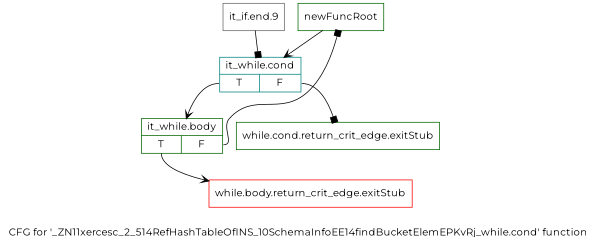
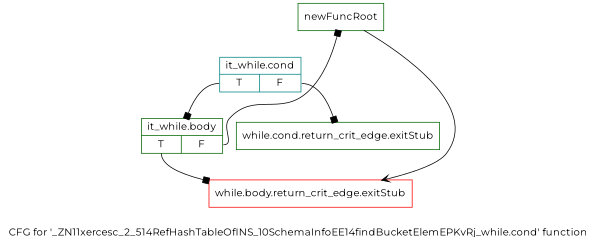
  digraph {
    fontname=Montserrat
    label="CFG for '_ZN11xercesc_2_514RefHashTableOfINS_10SchemaInfoEE14findBucketElemEPKvRj_while.cond' function"
    node [color=darkgreen fontname=Montserrat shape=record]
    edge [arrowhead=box fontname=Montserrat]
    n1 [label="{newFuncRoot}"]
    n2 [color=teal label="{it_while.cond|{<s0>T|<s1>F}}"]
    n3 [label="{while.cond.return_crit_edge.exitStub}"]
    n4 [label="{it_while.body|{<s0>T|<s1>F}}"]
    n5 [color=red label="{while.body.return_crit_edge.exitStub}"]
-   n6 [color=gray40 label="{it_if.end.9}"]
-   n1 -> n2 [arrowhead=vee]
+   n1 -> n5 [arrowhead=vee]
    n2 -> n3 [tailport=s1]
-   n2 -> n4 [arrowhead=vee tailport=s0]
+   n2 -> n4 [tailport=s0]
    n4 -> n1 [tailport=s1]
-   n4 -> n5 [arrowhead=vee tailport=s0]
-   n6 -> n2
+   n4 -> n5 [tailport=s0]
  }
